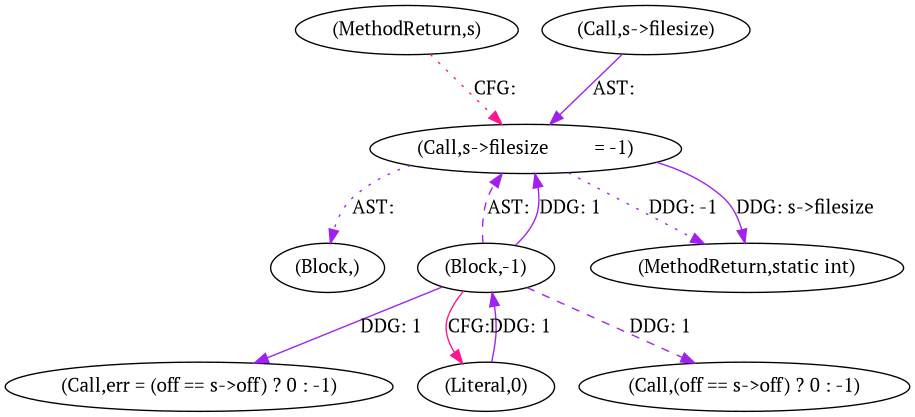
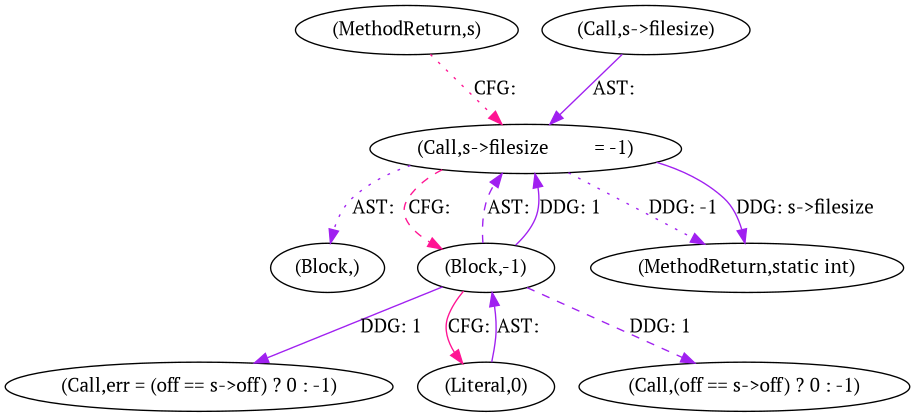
  digraph {
    fontname="PT Serif"
    node [fontname="PT Serif"]
    edge [color=purple fontname="PT Serif" style=solid]
    n1 [label="(Call,s->filesize         = -1)"]
    n2 [label="(Block,-1)"]
    n3 [label="(Block,)"]
    n4 [label="(MethodReturn,static int)"]
    n5 [label="(Call,err = (off == s->off) ? 0 : -1)"]
    n6 [label="(Literal,0)"]
    n7 [label="(Call,(off == s->off) ? 0 : -1)"]
    n8 [label="(MethodReturn,s)"]
    n9 [label="(Call,s->filesize)"]
+   n1 -> n2 [color=deeppink label="CFG: " style=dashed]
    n1 -> n3 [label="AST: " style=dotted]
    n1 -> n4 [label="DDG: -1" style=dotted]
    n1 -> n4 [label="DDG: s->filesize"]
    n2 -> n1 [label="AST: " style=dashed]
    n2 -> n1 [label="DDG: 1"]
    n2 -> n5 [label="DDG: 1"]
    n2 -> n6 [color=deeppink label="CFG: "]
    n2 -> n7 [label="DDG: 1" style=dashed]
-   n6 -> n2 [label="DDG: 1"]
+   n6 -> n2 [label="AST: "]
    n8 -> n1 [color=deeppink label="CFG: " style=dotted]
    n9 -> n1 [label="AST: "]
  }
